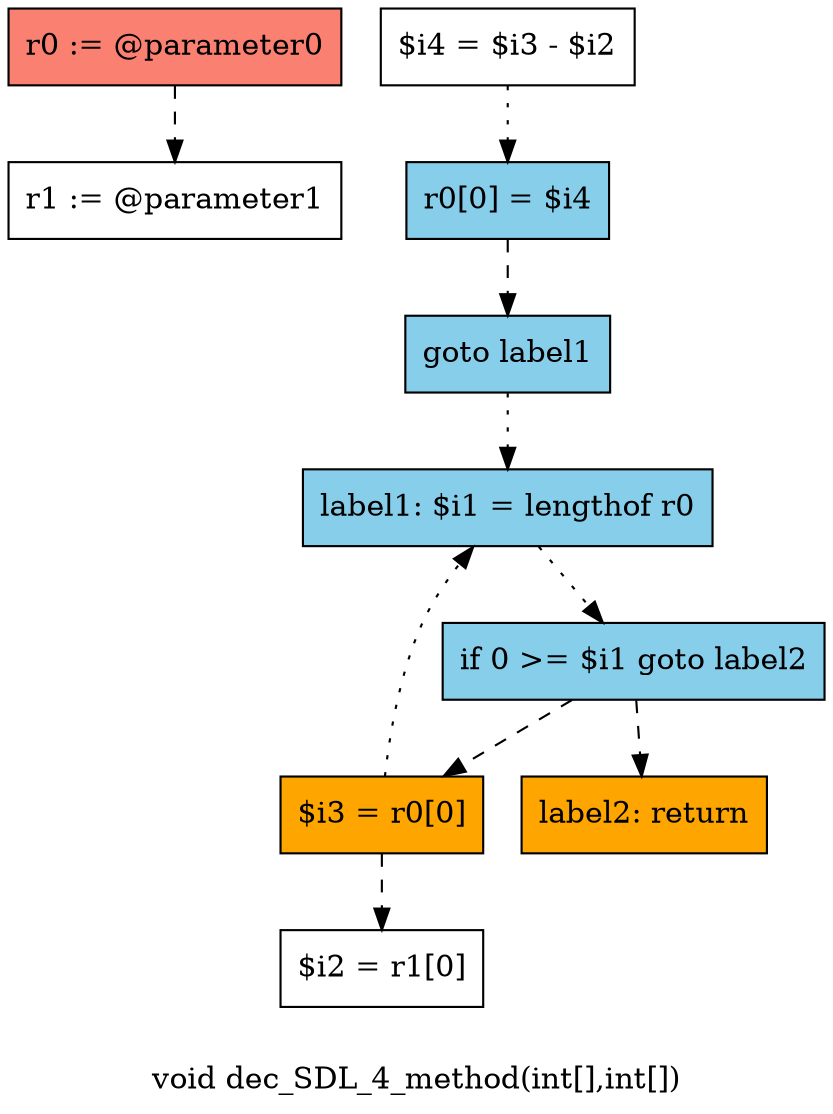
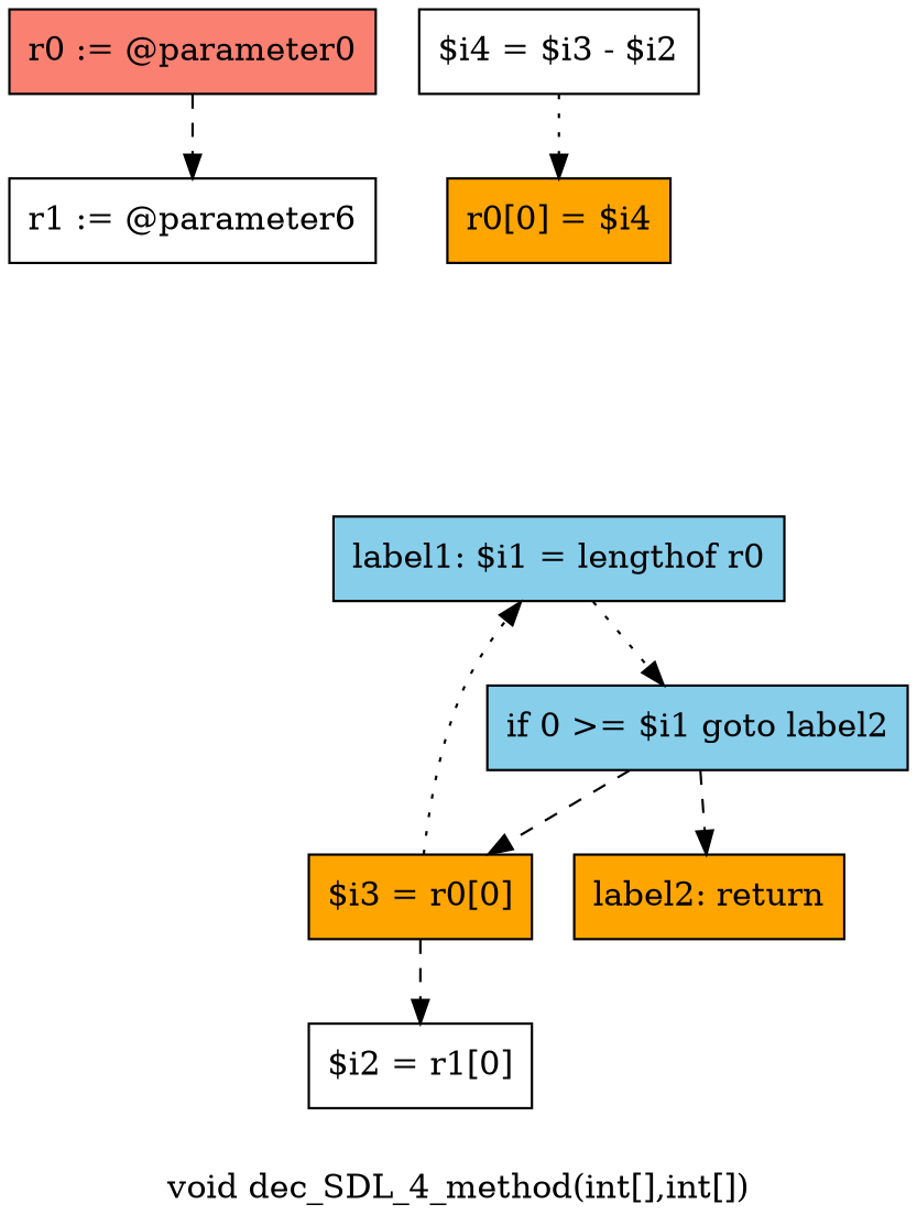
  digraph {
    label="void dec_SDL_4_method(int[],int[])"
    node [fillcolor=skyblue shape=box style=filled]
    edge [style=dashed]
    n1 [fillcolor=salmon label="r0 := @parameter0"]
-   n2 [fillcolor=white label="r1 := @parameter1"]
+   n2 [fillcolor=white label="r1 := @parameter6"]
    n3 [label="label1: $i1 = lengthof r0"]
    n4 [label="if 0 >= $i1 goto label2"]
    n5 [fillcolor=orange label="$i3 = r0[0]"]
    n6 [fillcolor=orange label="label2: return"]
    n7 [fillcolor=white label="$i2 = r1[0]"]
    n8 [fillcolor=white label="$i4 = $i3 - $i2"]
-   n9 [label="r0[0] = $i4"]
-   n10 [label="goto label1"]
+   n9 [fillcolor=orange label="r0[0] = $i4"]
    n1 -> n2
    n3 -> n4 [style=dotted]
    n4 -> n5
    n4 -> n6
    n5 -> n3 [style=dotted]
    n5 -> n7
    n8 -> n9 [style=dotted]
-   n9 -> n10
-   n10 -> n3 [style=dotted]
  }
